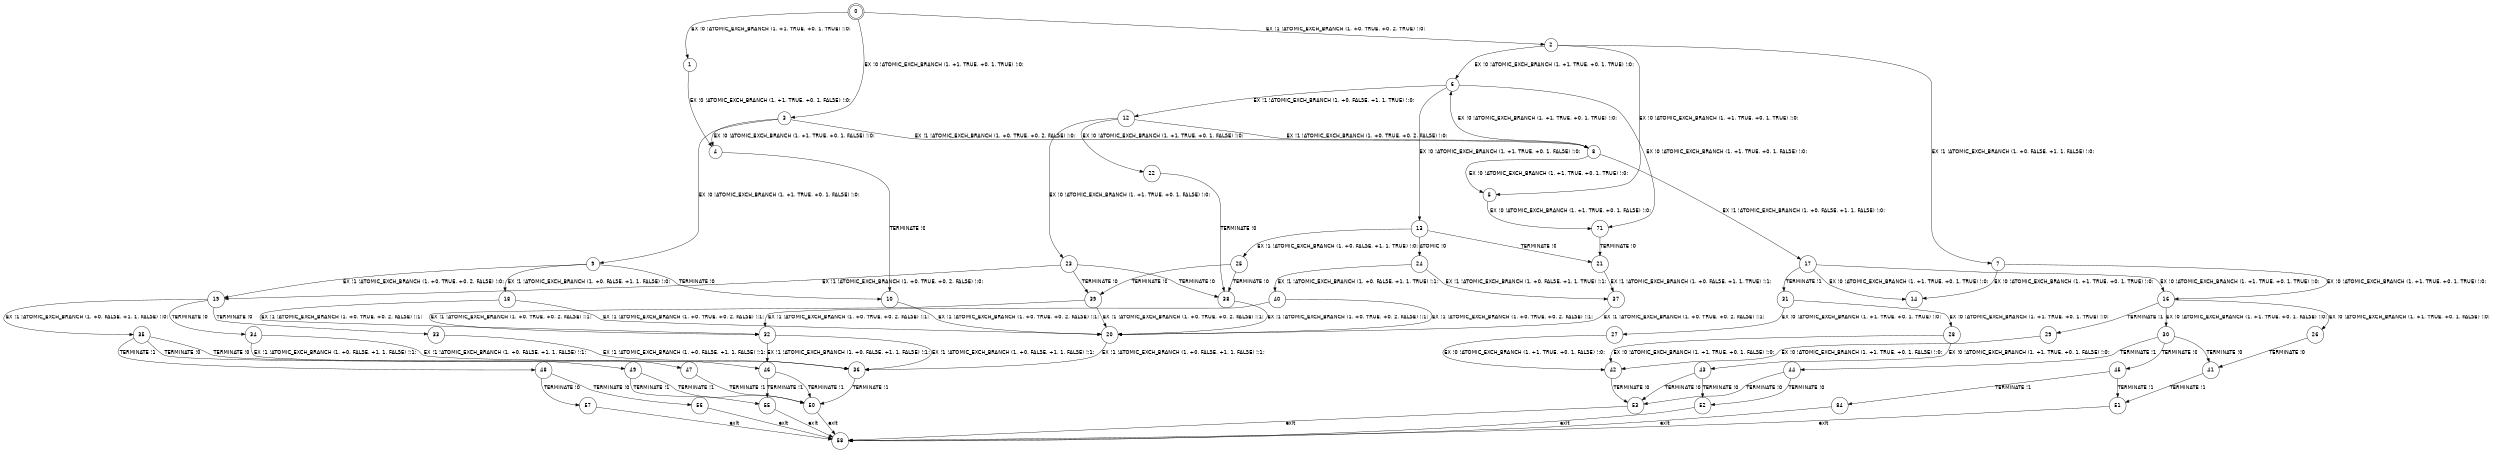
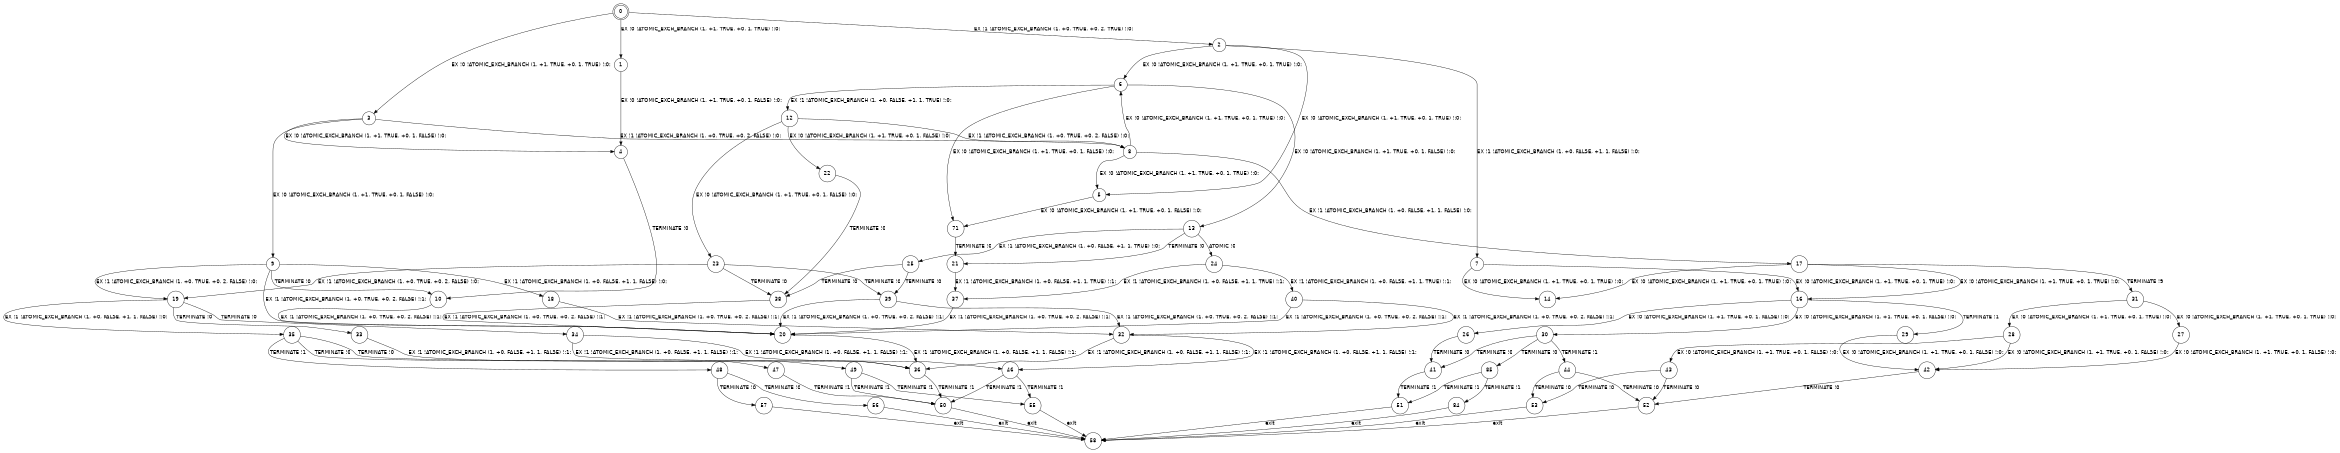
  digraph {
    fontname="DejaVu Sans"
    node [fontname="DejaVu Sans" shape=circle]
    edge [fontname="DejaVu Sans"]
    0 [peripheries=2]
    1
    2
    3
    4
    5
    6
    7
    8
    9
    10
    n12 [label=71]
    12
    13
    14
    16
    17
    18
    19
    20
    21
    22
    23
    24
    25
    26
    29
    30
    31
    32
    33
    34
    35
    36
    37
    38
    39
    40
    41
    27
    42
    28
    43
    44
-   45
+   45 [label=85]
    46
    47
    48
    49
    50
    51
    52
    53
    n54 [label=84]
    55
    56
    57
    58
    0 -> 1 [label="EX !0 !ATOMIC_EXCH_BRANCH (1, +1, TRUE, +0, 1, TRUE) !:0:"]
    0 -> 2 [label="EX !1 !ATOMIC_EXCH_BRANCH (1, +0, TRUE, +0, 2, TRUE) !:0:"]
    0 -> 3 [label="EX !0 !ATOMIC_EXCH_BRANCH (1, +1, TRUE, +0, 1, TRUE) !:0:"]
    1 -> 4 [label="EX !0 !ATOMIC_EXCH_BRANCH (1, +1, TRUE, +0, 1, FALSE) !:0:"]
    2 -> 5 [label="EX !0 !ATOMIC_EXCH_BRANCH (1, +1, TRUE, +0, 1, TRUE) !:0:"]
    2 -> 6 [label="EX !0 !ATOMIC_EXCH_BRANCH (1, +1, TRUE, +0, 1, TRUE) !:0:"]
    2 -> 7 [label="EX !1 !ATOMIC_EXCH_BRANCH (1, +0, FALSE, +1, 1, FALSE) !:0:"]
    3 -> 4 [label="EX !0 !ATOMIC_EXCH_BRANCH (1, +1, TRUE, +0, 1, FALSE) !:0:"]
    3 -> 8 [label="EX !1 !ATOMIC_EXCH_BRANCH (1, +0, TRUE, +0, 2, FALSE) !:0:"]
    3 -> 9 [label="EX !0 !ATOMIC_EXCH_BRANCH (1, +1, TRUE, +0, 1, FALSE) !:0:"]
    4 -> 10 [label="TERMINATE !0"]
    5 -> n12 [label="EX !0 !ATOMIC_EXCH_BRANCH (1, +1, TRUE, +0, 1, FALSE) !:0:"]
    6 -> n12 [label="EX !0 !ATOMIC_EXCH_BRANCH (1, +1, TRUE, +0, 1, FALSE) !:0:"]
    6 -> 12 [label="EX !1 !ATOMIC_EXCH_BRANCH (1, +0, FALSE, +1, 1, TRUE) !:0:"]
    6 -> 13 [label="EX !0 !ATOMIC_EXCH_BRANCH (1, +1, TRUE, +0, 1, FALSE) !:0:"]
    7 -> 14 [label="EX !0 !ATOMIC_EXCH_BRANCH (1, +1, TRUE, +0, 1, TRUE) !:0:"]
    7 -> 16 [label="EX !0 !ATOMIC_EXCH_BRANCH (1, +1, TRUE, +0, 1, TRUE) !:0:"]
    8 -> 5 [label="EX !0 !ATOMIC_EXCH_BRANCH (1, +1, TRUE, +0, 1, TRUE) !:0:"]
    8 -> 6 [label="EX !0 !ATOMIC_EXCH_BRANCH (1, +1, TRUE, +0, 1, TRUE) !:0:"]
    8 -> 17 [label="EX !1 !ATOMIC_EXCH_BRANCH (1, +0, FALSE, +1, 1, FALSE) !:0:"]
    9 -> 10 [label="TERMINATE !0"]
    9 -> 18 [label="EX !1 !ATOMIC_EXCH_BRANCH (1, +0, FALSE, +1, 1, FALSE) !:0:"]
    9 -> 19 [label="EX !1 !ATOMIC_EXCH_BRANCH (1, +0, TRUE, +0, 2, FALSE) !:0:"]
    10 -> 20 [label="EX !1 !ATOMIC_EXCH_BRANCH (1, +0, TRUE, +0, 2, FALSE) !:1:"]
    n12 -> 21 [label="TERMINATE !0"]
    12 -> 8 [label="EX !1 !ATOMIC_EXCH_BRANCH (1, +0, TRUE, +0, 2, FALSE) !:0:"]
    12 -> 22 [label="EX !0 !ATOMIC_EXCH_BRANCH (1, +1, TRUE, +0, 1, FALSE) !:0:"]
    12 -> 23 [label="EX !0 !ATOMIC_EXCH_BRANCH (1, +1, TRUE, +0, 1, FALSE) !:0:"]
    13 -> 21 [label="TERMINATE !0"]
    13 -> 24 [label="ATOMIC !0"]
    13 -> 25 [label="EX !1 !ATOMIC_EXCH_BRANCH (1, +0, FALSE, +1, 1, TRUE) !:0:"]
    16 -> 26 [label="EX !0 !ATOMIC_EXCH_BRANCH (1, +1, TRUE, +0, 1, FALSE) !:0:"]
    16 -> 29 [label="TERMINATE !1"]
    16 -> 30 [label="EX !0 !ATOMIC_EXCH_BRANCH (1, +1, TRUE, +0, 1, FALSE) !:0:"]
    17 -> 14 [label="EX !0 !ATOMIC_EXCH_BRANCH (1, +1, TRUE, +0, 1, TRUE) !:0:"]
    17 -> 16 [label="EX !0 !ATOMIC_EXCH_BRANCH (1, +1, TRUE, +0, 1, TRUE) !:0:"]
-   17 -> 31 [label="TERMINATE !1"]
-   18 -> 20 [label="EX !1 !ATOMIC_EXCH_BRANCH (1, +0, TRUE, +0, 2, FALSE) !:1:"]
+   17 -> 31 [label="TERMINATE !9"]
+   9 -> 20 [label="EX !1 !ATOMIC_EXCH_BRANCH (1, +0, TRUE, +0, 2, FALSE) !:1:"]
    18 -> 32 [label="EX !1 !ATOMIC_EXCH_BRANCH (1, +0, TRUE, +0, 2, FALSE) !:1:"]
    19 -> 33 [label="TERMINATE !0"]
    19 -> 34 [label="TERMINATE !0"]
    19 -> 35 [label="EX !1 !ATOMIC_EXCH_BRANCH (1, +0, FALSE, +1, 1, FALSE) !:0:"]
    20 -> 36 [label="EX !1 !ATOMIC_EXCH_BRANCH (1, +0, FALSE, +1, 1, FALSE) !:1:"]
    21 -> 37 [label="EX !1 !ATOMIC_EXCH_BRANCH (1, +0, FALSE, +1, 1, TRUE) !:1:"]
    22 -> 38 [label="TERMINATE !0"]
    23 -> 19 [label="EX !1 !ATOMIC_EXCH_BRANCH (1, +0, TRUE, +0, 2, FALSE) !:0:"]
    23 -> 38 [label="TERMINATE !0"]
    23 -> 39 [label="TERMINATE !0"]
    24 -> 37 [label="EX !1 !ATOMIC_EXCH_BRANCH (1, +0, FALSE, +1, 1, TRUE) !:1:"]
    24 -> 40 [label="EX !1 !ATOMIC_EXCH_BRANCH (1, +0, FALSE, +1, 1, TRUE) !:1:"]
    25 -> 38 [label="TERMINATE !0"]
    25 -> 39 [label="TERMINATE !0"]
    26 -> 41 [label="TERMINATE !0"]
    29 -> 42 [label="EX !0 !ATOMIC_EXCH_BRANCH (1, +1, TRUE, +0, 1, FALSE) !:0:"]
    30 -> 41 [label="TERMINATE !0"]
    30 -> 44 [label="TERMINATE !1"]
    30 -> 45 [label="TERMINATE !0"]
    31 -> 27 [label="EX !0 !ATOMIC_EXCH_BRANCH (1, +1, TRUE, +0, 1, TRUE) !:0:"]
    31 -> 28 [label="EX !0 !ATOMIC_EXCH_BRANCH (1, +1, TRUE, +0, 1, TRUE) !:0:"]
    32 -> 36 [label="EX !1 !ATOMIC_EXCH_BRANCH (1, +0, FALSE, +1, 1, FALSE) !:1:"]
    32 -> 46 [label="EX !1 !ATOMIC_EXCH_BRANCH (1, +0, FALSE, +1, 1, FALSE) !:1:"]
    33 -> 36 [label="EX !1 !ATOMIC_EXCH_BRANCH (1, +0, FALSE, +1, 1, FALSE) !:1:"]
    34 -> 36 [label="EX !1 !ATOMIC_EXCH_BRANCH (1, +0, FALSE, +1, 1, FALSE) !:1:"]
    34 -> 46 [label="EX !1 !ATOMIC_EXCH_BRANCH (1, +0, FALSE, +1, 1, FALSE) !:1:"]
    35 -> 47 [label="TERMINATE !0"]
    35 -> 48 [label="TERMINATE !1"]
    35 -> 49 [label="TERMINATE !0"]
    36 -> 50 [label="TERMINATE !1"]
    37 -> 20 [label="EX !1 !ATOMIC_EXCH_BRANCH (1, +0, TRUE, +0, 2, FALSE) !:1:"]
    38 -> 20 [label="EX !1 !ATOMIC_EXCH_BRANCH (1, +0, TRUE, +0, 2, FALSE) !:1:"]
    39 -> 20 [label="EX !1 !ATOMIC_EXCH_BRANCH (1, +0, TRUE, +0, 2, FALSE) !:1:"]
    39 -> 32 [label="EX !1 !ATOMIC_EXCH_BRANCH (1, +0, TRUE, +0, 2, FALSE) !:1:"]
    40 -> 20 [label="EX !1 !ATOMIC_EXCH_BRANCH (1, +0, TRUE, +0, 2, FALSE) !:1:"]
    40 -> 32 [label="EX !1 !ATOMIC_EXCH_BRANCH (1, +0, TRUE, +0, 2, FALSE) !:1:"]
    41 -> 51 [label="TERMINATE !1"]
    27 -> 42 [label="EX !0 !ATOMIC_EXCH_BRANCH (1, +1, TRUE, +0, 1, FALSE) !:0:"]
-   42 -> 53 [label="TERMINATE !0"]
+   42 -> 52 [label="TERMINATE !0"]
    28 -> 42 [label="EX !0 !ATOMIC_EXCH_BRANCH (1, +1, TRUE, +0, 1, FALSE) !:0:"]
    28 -> 43 [label="EX !0 !ATOMIC_EXCH_BRANCH (1, +1, TRUE, +0, 1, FALSE) !:0:"]
    43 -> 52 [label="TERMINATE !0"]
    43 -> 53 [label="TERMINATE !0"]
    44 -> 52 [label="TERMINATE !0"]
    44 -> 53 [label="TERMINATE !0"]
    45 -> 51 [label="TERMINATE !1"]
    45 -> n54 [label="TERMINATE !1"]
    46 -> 50 [label="TERMINATE !1"]
    46 -> 55 [label="TERMINATE !1"]
    47 -> 50 [label="TERMINATE !1"]
    48 -> 56 [label="TERMINATE !0"]
    48 -> 57 [label="TERMINATE !0"]
    49 -> 50 [label="TERMINATE !1"]
    49 -> 55 [label="TERMINATE !1"]
    50 -> 58 [label=exit]
    51 -> 58 [label=exit]
    52 -> 58 [label=exit]
    53 -> 58 [label=exit]
    n54 -> 58 [label=exit]
    55 -> 58 [label=exit]
    56 -> 58 [label=exit]
    57 -> 58 [label=exit]
  }
